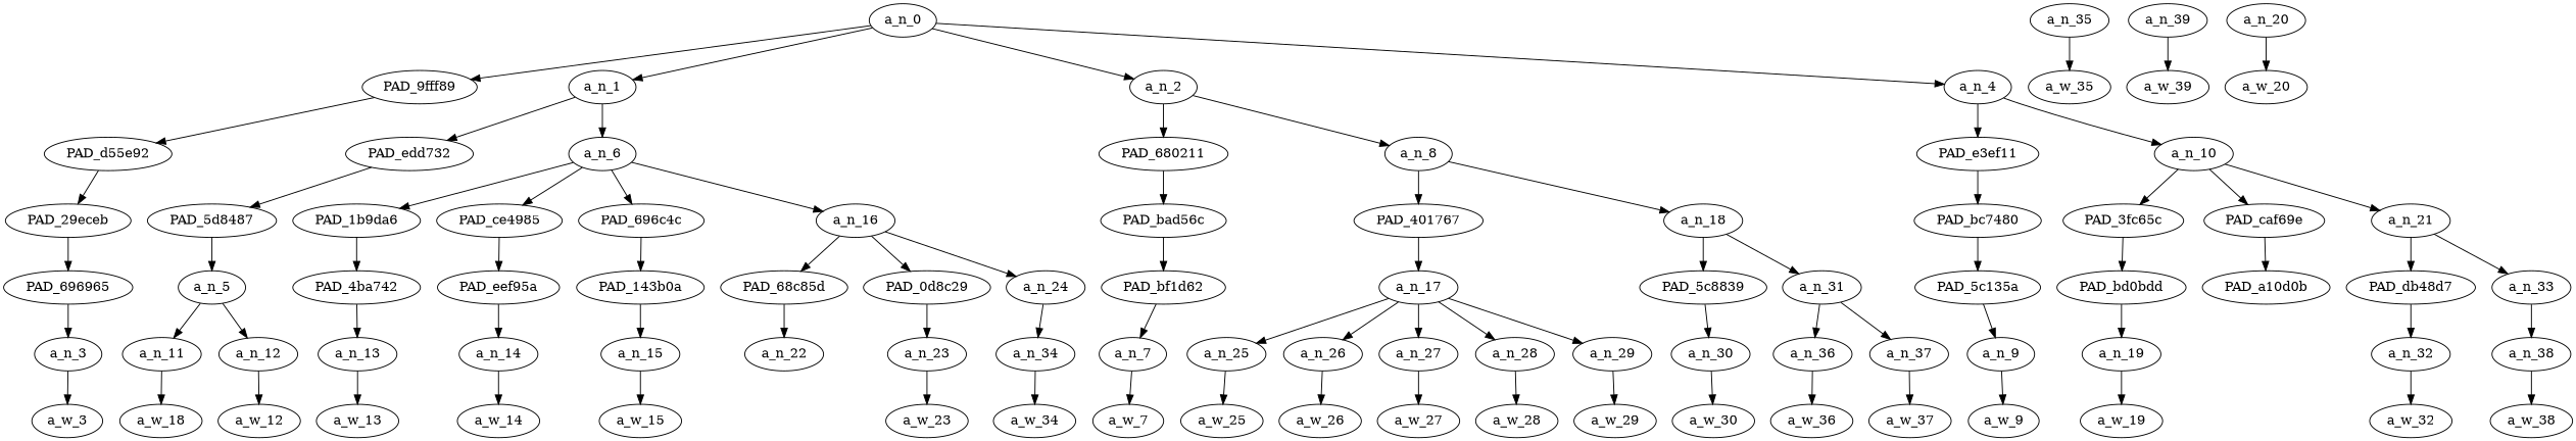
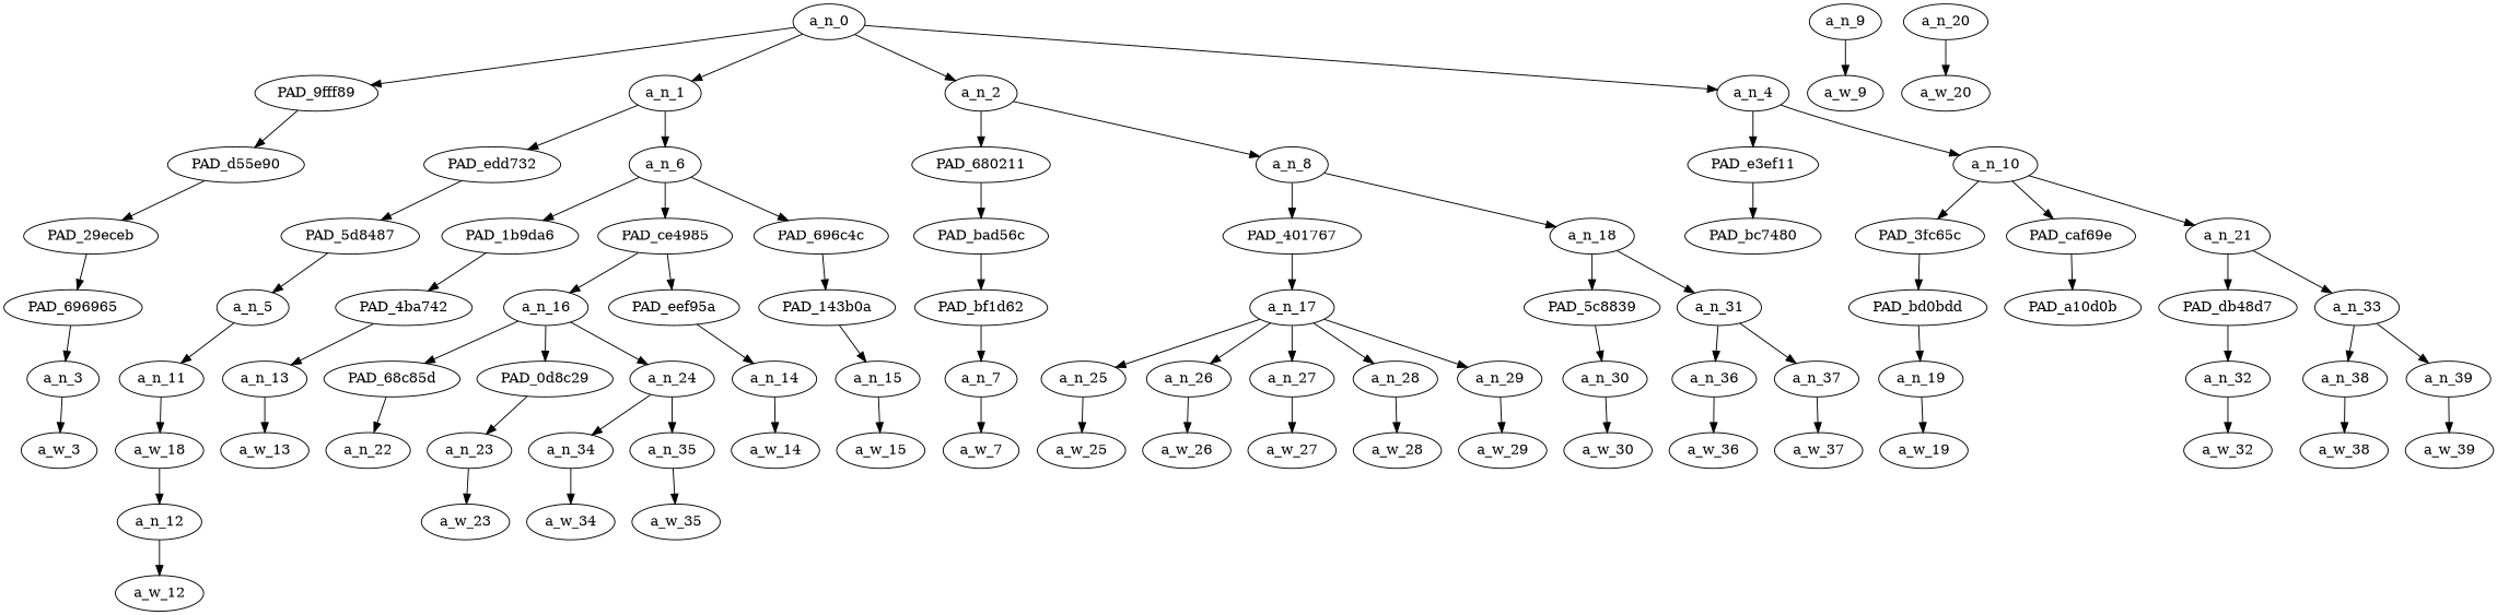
  strict digraph {
    node [div_dir=1 index=0 level=1 text_span="[18]" value=0.02354303]
    a_n_0 [level=6 text_span="[0, 1, 2, 3, 4, 5, 6, 7, 8, 9, 10, 11, 12, 13, 14, 15, 16, 17, 18, 19, 20, 21, 22, 23, 24]" value=0.99999999]
    PAD_9fff89 [index=2 level=5]
    a_n_1 [level=5 text_span="[0, 1, 2, 3, 4, 5, 6, 7, 8]" value=0.26901807]
    a_n_2 [index=1 level=5 text_span="[9, 10, 11, 12, 13, 14, 15, 16, 17]" value=0.47192076]
    a_n_4 [index=3 level=5 text_span="[19, 20, 21, 22, 23, 24]" value=0.23472288]
-   PAD_d55e90 [index=4 level=4 label=PAD_d55e92]
+   PAD_d55e90 [index=4 level=4]
    PAD_edd732 [level=4 text_span="[0, 1]" value=0.08279265]
    a_n_6 [index=1 level=4 text_span="[2, 3, 4, 5, 6, 7, 8]" value=0.18598422]
    PAD_680211 [index=2 level=4 text_span="[9]" value=0.02603960]
    a_n_8 [index=3 level=4 text_span="[10, 11, 12, 13, 14, 15, 16, 17]" value=0.44522456]
    PAD_e3ef11 [index=5 level=4 text_span="[19]" value=0.02577336]
    a_n_10 [index=6 level=4 text_span="[20, 21, 22, 23, 24]" value=0.20851169]
    PAD_29eceb [index=8 level=3]
    PAD_5d8487 [level=3 text_span="[0, 1]" value=0.08279265]
    PAD_1b9da6 [div_dir=-1 index=1 level=3 text_span="[2]" value=0.02681644]
    PAD_ce4985 [index=2 level=3 text_span="[3]" value=0.02298253]
    PAD_696c4c [index=3 level=3 text_span="[4]" value=0.03273789]
    a_n_16 [index=4 level=3 text_span="[5, 6, 7, 8]" value=0.10337536]
    PAD_bad56c [index=5 level=3 text_span="[9]" value=0.02603960]
    PAD_401767 [index=6 level=3 text_span="[10, 11, 12, 13, 14]" value=0.27736614]
    a_n_18 [index=7 level=3 text_span="[15, 16, 17]" value=0.16720025]
    PAD_bc7480 [index=9 level=3 text_span="[19]" value=0.02577336]
    PAD_3fc65c [index=10 level=3 text_span="[20]" value=0.02262397]
    PAD_caf69e [div_dir=-1 index=11 level=3 text_span="[21]" value=0.02577227]
    a_n_21 [index=12 level=3 text_span="[22, 23, 24]" value=0.15970265]
    PAD_696965 [index=11 level=2]
    a_n_3 [index=18]
    a_w_3 [div_dir=0 index=18 level=0 value=and]
    a_n_5 [level=2 text_span="[0, 1]" value=0.08279265]
    PAD_4ba742 [div_dir=-1 index=1 level=2 text_span="[2]" value=0.02681644]
    PAD_eef95a [index=2 level=2 text_span="[3]" value=0.02298253]
    PAD_143b0a [index=3 level=2 text_span="[4]" value=0.03273789]
    PAD_68c85d [index=4 level=2 text_span="[5]" value=0.02225139]
    n34 [index=5 label=PAD_0d8c29 level=2 text_span="[6]" value=0.02056044]
    a_n_24 [index=6 level=2 text_span="[7, 8]" value=0.06044350]
    a_n_11 [text_span="[0]" value=0.04249665]
    a_n_12 [index=1 text_span="[1]" value=0.03992044]
    n38 [div_dir=0 label=a_w_18 level=0 text_span="[0]" value=kid]
    a_w_12 [div_dir=0 index=1 level=0 text_span="[1]" value=rock]
    a_n_13 [div_dir=-1 index=2 text_span="[2]" value=0.02681644]
    a_n_14 [index=3 text_span="[3]" value=0.02298253]
    a_n_15 [index=4 text_span="[4]" value=0.03273789]
    a_n_22 [index=5 text_span="[5]" value=0.02225139]
    a_n_23 [index=6 text_span="[6]" value=0.02056044]
    a_n_34 [index=7 text_span="[7]" value=0.02693071]
    a_n_35 [div_dir=-1 index=8 text_span="[8]" value=0.03343593]
    a_w_13 [div_dir=0 index=2 level=0 text_span="[2]" value=is]
    a_w_14 [div_dir=0 index=3 level=0 text_span="[3]" value=not]
    a_w_15 [div_dir=0 index=4 level=0 text_span="[4]" value=white]
    a_w_23 [div_dir=0 index=6 level=0 text_span="[6]" value=by]
    a_w_34 [div_dir=0 index=7 level=0 text_span="[7]" value=my]
    a_w_35 [div_dir=0 index=8 level=0 text_span="[8]" value=standard]
    PAD_bf1d62 [index=7 level=2 text_span="[9]" value=0.02603960]
    a_n_17 [index=8 level=2 text_span="[10, 11, 12, 13, 14]" value=0.27736614]
    PAD_5c8839 [index=9 level=2 text_span="[15]" value=0.03490919]
    a_n_31 [index=10 level=2 text_span="[16, 17]" value=0.13146939]
    a_n_7 [index=9 text_span="[9]" value=0.02603960]
    a_w_7 [div_dir=0 index=9 level=0 text_span="[9]" value=has]
    a_n_25 [index=10 text_span="[10]" value=0.02082954]
    a_n_26 [div_dir=-1 index=11 text_span="[11]" value=0.03135361]
    a_n_27 [index=12 text_span="[12]" value=0.14212498]
    a_n_28 [div_dir=-1 index=13 text_span="[13]" value=0.04297147]
    a_n_29 [index=14 text_span="[14]" value=0.03983035]
    a_n_30 [index=15 text_span="[15]" value=0.03490919]
    a_n_36 [index=16 text_span="[16]" value=0.06912817]
    a_n_37 [index=17 text_span="[17]" value=0.06144267]
    a_w_25 [div_dir=0 index=10 level=0 text_span="[10]" value=a]
    a_w_26 [div_dir=0 index=11 level=0 text_span="[11]" value=half]
    a_w_27 [div_dir=0 index=12 level=0 text_span="[12]" value=niglet]
    a_w_28 [div_dir=0 index=13 level=0 text_span="[13]" value=rapper]
    a_w_29 [div_dir=0 index=14 level=0 text_span="[14]" value=son]
    a_w_30 [div_dir=0 index=15 level=0 text_span="[15]" value=make]
    a_w_36 [div_dir=0 index=16 level=0 text_span="[16]" value=mud]
    a_w_37 [div_dir=0 index=17 level=0 text_span="[17]" value=babies]
-   PAD_5c135a [index=12 level=2 text_span="[19]" value=0.02577336]
    PAD_bd0bdd [index=13 level=2 text_span="[20]" value=0.02262397]
    PAD_a10d0b [div_dir=-1 index=14 level=2 text_span="[21]" value=0.02577227]
    PAD_db48d7 [index=15 level=2 text_span="[22]" value=0.03121026]
    a_n_33 [index=16 level=2 text_span="[23, 24]" value=0.12800620]
    a_n_9 [index=19 text_span="[19]" value=0.02577336]
    a_w_9 [div_dir=0 index=19 level=0 text_span="[19]" value=you]
    a_n_19 [index=20 text_span="[20]" value=0.02262397]
    a_n_32 [index=22 text_span="[22]" value=0.03121026]
    a_n_38 [index=23 text_span="[23]" value=0.02956787]
    a_n_39 [index=24 text_span="[24]" value=0.09791930]
    a_w_19 [div_dir=0 index=20 level=0 text_span="[20]" value=will]
    a_n_20 [div_dir=-1 index=21 text_span="[21]" value=0.02577227]
    a_w_20 [div_dir=0 index=21 level=0 text_span="[21]" value=forever]
    a_w_32 [div_dir=0 index=22 level=0 text_span="[22]" value=serve]
    a_w_38 [div_dir=0 index=23 level=0 text_span="[23]" value=the]
    a_w_39 [div_dir=0 index=24 level=0 text_span="[24]" value=muds]
    a_n_0 -> PAD_9fff89
    a_n_0 -> a_n_1
    a_n_0 -> a_n_2
    a_n_0 -> a_n_4
    PAD_9fff89 -> PAD_d55e90
    a_n_1 -> PAD_edd732
    a_n_1 -> a_n_6
    a_n_2 -> PAD_680211
    a_n_2 -> a_n_8
    a_n_4 -> PAD_e3ef11
    a_n_4 -> a_n_10
    PAD_d55e90 -> PAD_29eceb
    PAD_edd732 -> PAD_5d8487
    a_n_6 -> PAD_1b9da6
    a_n_6 -> PAD_ce4985
    a_n_6 -> PAD_696c4c
-   a_n_6 -> a_n_16
+   PAD_ce4985 -> a_n_16
    PAD_680211 -> PAD_bad56c
    a_n_8 -> PAD_401767
    a_n_8 -> a_n_18
    PAD_e3ef11 -> PAD_bc7480
    a_n_10 -> PAD_3fc65c
    a_n_10 -> PAD_caf69e
    a_n_10 -> a_n_21
    PAD_29eceb -> PAD_696965
    PAD_5d8487 -> a_n_5
    PAD_1b9da6 -> PAD_4ba742
    PAD_ce4985 -> PAD_eef95a
    PAD_696c4c -> PAD_143b0a
    a_n_16 -> PAD_68c85d
    a_n_16 -> n34
    a_n_16 -> a_n_24
    PAD_bad56c -> PAD_bf1d62
    PAD_401767 -> a_n_17
    a_n_18 -> PAD_5c8839
    a_n_18 -> a_n_31
-   PAD_bc7480 -> PAD_5c135a
    PAD_3fc65c -> PAD_bd0bdd
    PAD_caf69e -> PAD_a10d0b
    a_n_21 -> PAD_db48d7
    a_n_21 -> a_n_33
    PAD_696965 -> a_n_3
    a_n_3 -> a_w_3
    a_n_5 -> a_n_11
-   a_n_5 -> a_n_12
+   n38 -> a_n_12
    PAD_4ba742 -> a_n_13
    PAD_eef95a -> a_n_14
    PAD_143b0a -> a_n_15
    PAD_68c85d -> a_n_22
    n34 -> a_n_23
    a_n_24 -> a_n_34
+   a_n_24 -> a_n_35
    a_n_11 -> n38
    a_n_12 -> a_w_12
    a_n_13 -> a_w_13
    a_n_14 -> a_w_14
    a_n_15 -> a_w_15
    a_n_23 -> a_w_23
    a_n_34 -> a_w_34
    a_n_35 -> a_w_35
    PAD_bf1d62 -> a_n_7
    a_n_17 -> a_n_25
    a_n_17 -> a_n_26
    a_n_17 -> a_n_27
    a_n_17 -> a_n_28
    a_n_17 -> a_n_29
    PAD_5c8839 -> a_n_30
    a_n_31 -> a_n_36
    a_n_31 -> a_n_37
    a_n_7 -> a_w_7
    a_n_25 -> a_w_25
    a_n_26 -> a_w_26
    a_n_27 -> a_w_27
    a_n_28 -> a_w_28
    a_n_29 -> a_w_29
    a_n_30 -> a_w_30
    a_n_36 -> a_w_36
    a_n_37 -> a_w_37
-   PAD_5c135a -> a_n_9
    PAD_bd0bdd -> a_n_19
    PAD_db48d7 -> a_n_32
    a_n_33 -> a_n_38
+   a_n_33 -> a_n_39
    a_n_9 -> a_w_9
    a_n_19 -> a_w_19
    a_n_32 -> a_w_32
    a_n_38 -> a_w_38
    a_n_39 -> a_w_39
    a_n_20 -> a_w_20
  }
